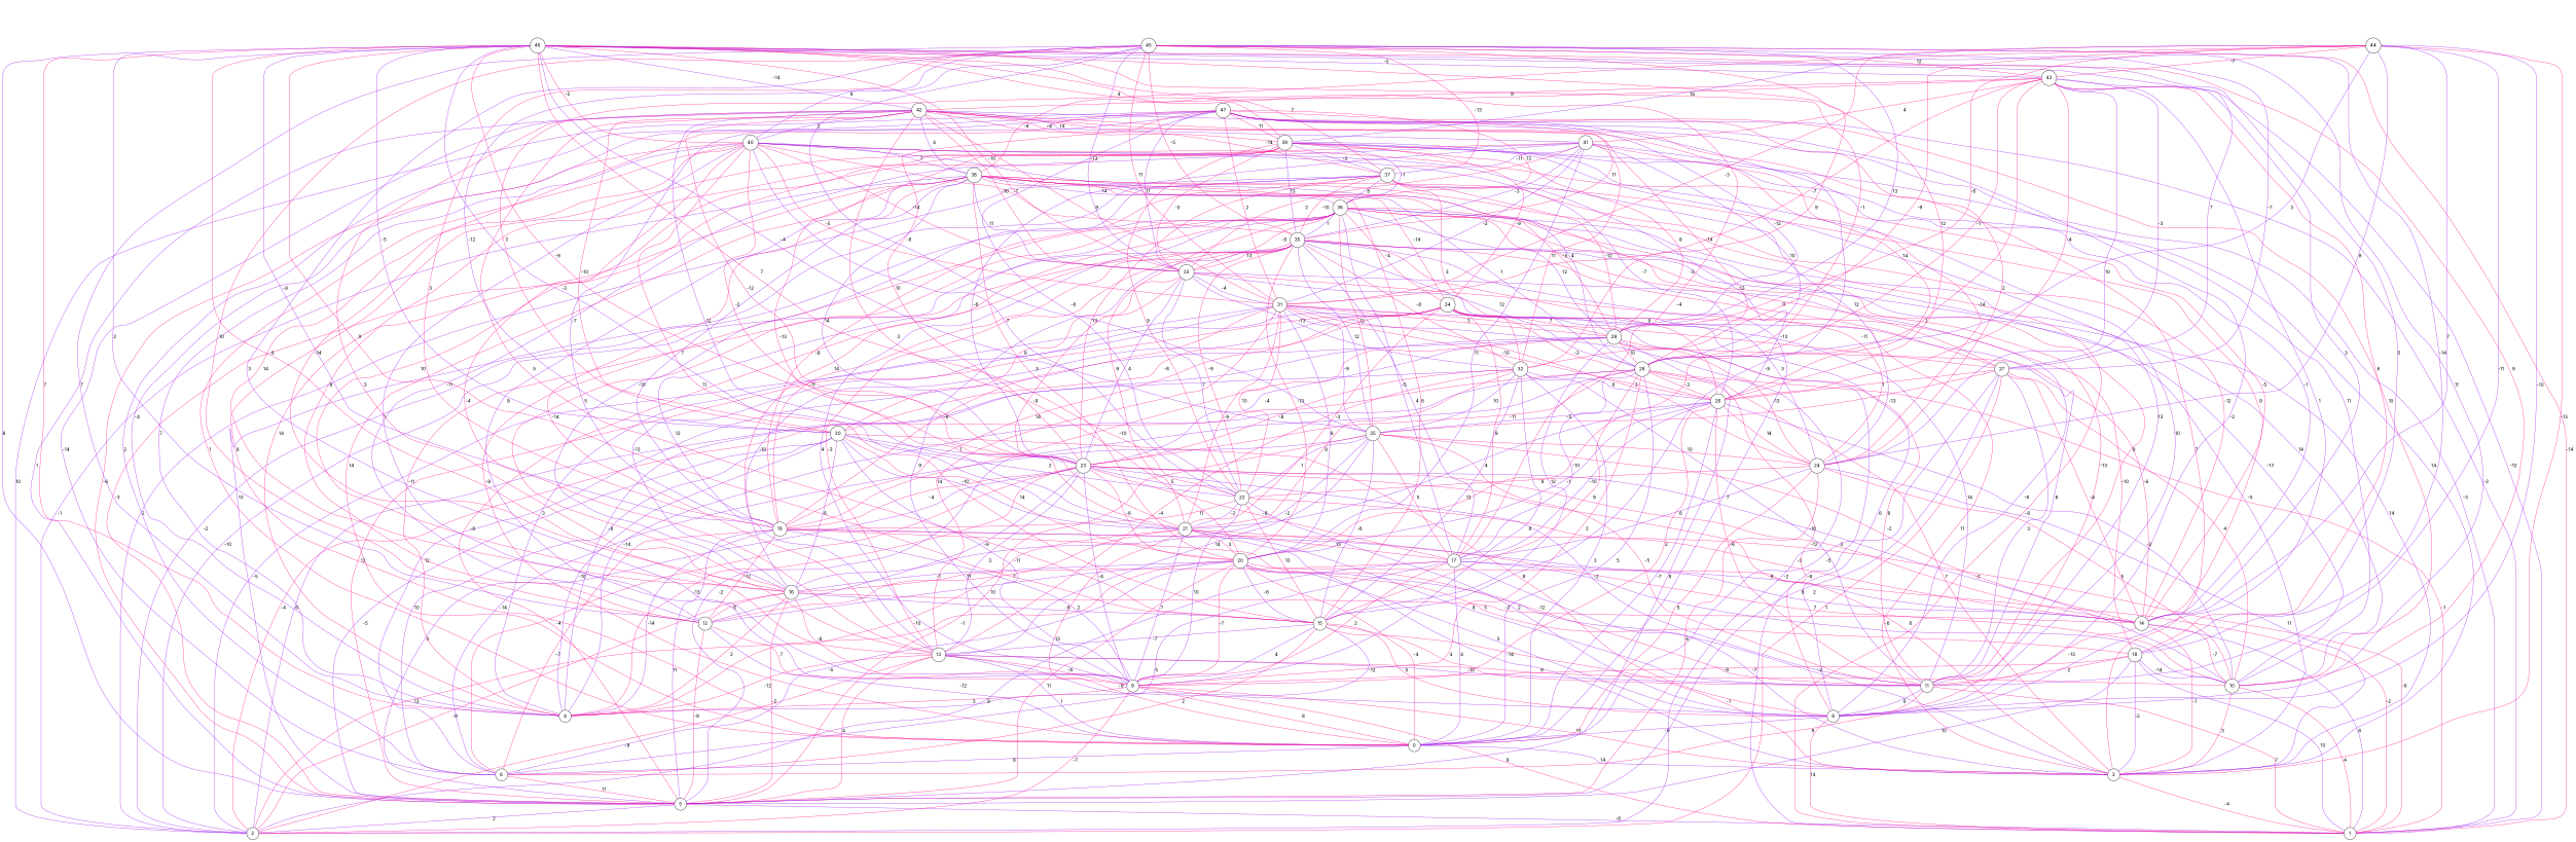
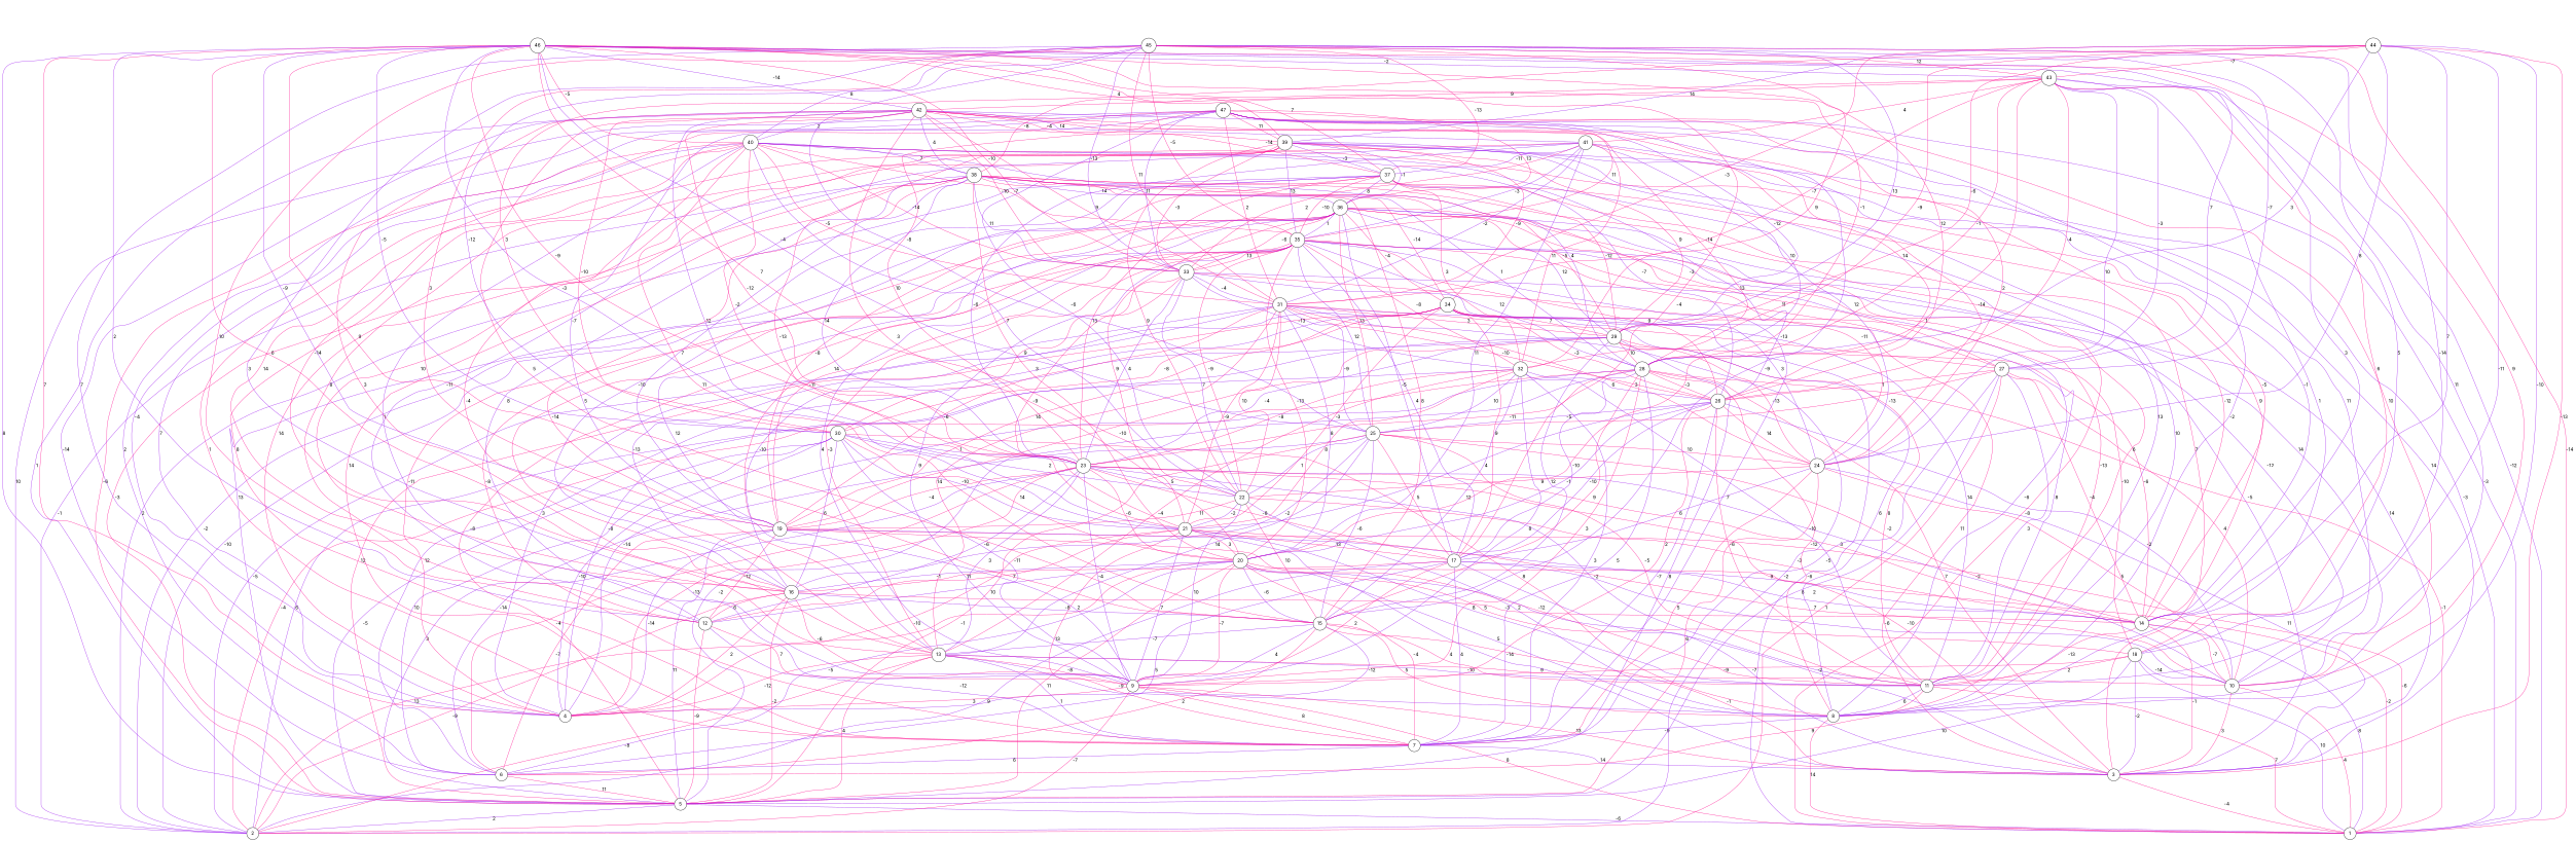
  graph {
    fontname=Inter
    node [fontname=Inter shape=circle]
    edge [color=deeppink fontname=Inter]
    47
    1
    2
    4
    6
    8
    10
    15
    16
    19
    22
    23
    24
    29
    31
    33
    35
    36
    39
    5
-   7 [label=0]
+   7
    3
    13
    9
    11
    12
    14
    21
    17
    20
    28
    25
    26
    27
    30
    32
    34
    37
    18
    46
    40
    42
    43
    38
    41
    45
    44
    47 -- 1 [color=purple label=-3]
    47 -- 2 [color=purple label=10]
    47 -- 4 [color=purple label=-4]
    47 -- 6 [color=purple label=2]
    47 -- 8 [color=purple label=-2]
    47 -- 10 [label=10]
    47 -- 15 [color=purple label=-9]
    47 -- 16 [label=-14]
    47 -- 19 [color=purple label=-7]
    47 -- 22 [color=purple label=-6]
    47 -- 23 [label=10]
    47 -- 24 [label=2]
    47 -- 29 [color=purple label=-12]
    47 -- 31 [label=2]
    47 -- 33 [color=purple label=11]
    47 -- 35 [label=11]
    47 -- 36 [label=13]
    47 -- 39 [label=11]
    6 -- 5 [label=11]
    8 -- 1 [label=14]
    8 -- 7 [color=purple label=-9]
    10 -- 1 [label=4]
    10 -- 3 [label=3]
    15 -- 4 [color=purple label=-12]
    15 -- 6 [label=2]
    15 -- 8 [label=5]
    15 -- 3 [label=-1]
    15 -- 13 [color=purple label=-7]
    15 -- 9 [color=purple label=4]
    15 -- 11 [label=4]
    16 -- 2 [label=-9]
    16 -- 4 [label=2]
    16 -- 15 [color=purple label=-8]
    16 -- 5 [label=-2]
    16 -- 9 [label=-6]
    16 -- 12 [label=6]
    16 -- 14 [label=-3]
    19 -- 1 [label=-6]
    19 -- 4 [color=purple label=-14]
    19 -- 6 [label=-7]
    19 -- 5 [color=purple label=11]
    19 -- 9 [color=purple label=2]
    19 -- 11 [label=-12]
    19 -- 12 [label=-12]
    19 -- 14 [color=purple label=9]
    22 -- 8 [color=purple label=2]
    22 -- 15 [label=10]
    22 -- 19 [label=11]
    22 -- 9 [color=purple label=10]
    22 -- 14 [label=-3]
    22 -- 21 [color=purple label=-2]
    23 -- 4 [label=-13]
    23 -- 6 [label=-4]
    23 -- 10 [color=purple label=-2]
    23 -- 19 [label=-4]
    23 -- 22 [color=purple label=5]
    23 -- 5 [color=purple label=3]
-   23 -- 3 [label=6]
+   23 -- 3 [label=-10]
    23 -- 13 [color=purple label=3]
    23 -- 9 [color=purple label=-4]
    23 -- 11 [color=purple label=-2]
    23 -- 12 [color=purple label=-6]
    23 -- 14 [label=3]
    23 -- 17 [label=-8]
    23 -- 20 [label=-6]
    24 -- 10 [label=5]
    24 -- 22 [label=9]
    24 -- 5 [label=6]
    24 -- 7 [label=5]
    24 -- 3 [color=purple label=11]
    24 -- 17 [color=purple label=6]
    29 -- 4 [color=purple label=-8]
    29 -- 6 [color=purple label=12]
    29 -- 15 [color=purple label=12]
    29 -- 19 [label=-10]
    29 -- 23 [color=purple label=-4]
    29 -- 24 [label=-13]
    29 -- 5 [color=purple label=8]
    29 -- 11 [label=8]
    29 -- 14 [label=-6]
    29 -- 28 [label=10]
    31 -- 2 [color=purple label=-2]
    31 -- 4 [color=purple label=3]
    31 -- 16 [color=purple label=-13]
    31 -- 19 [label=-6]
    31 -- 22 [label=10]
    31 -- 24 [label=3]
    31 -- 29 [label=3]
    31 -- 13 [label=14]
    31 -- 11 [color=purple label=8]
    31 -- 21 [label=-9]
    31 -- 20 [color=purple label=8]
    31 -- 25 [color=purple label=-9]
    31 -- 26 [label=-10]
    31 -- 27 [label=-13]
    33 -- 8 [color=purple label=-6]
    33 -- 22 [color=purple label=7]
    33 -- 23 [color=purple label=4]
    33 -- 24 [color=purple label=3]
    33 -- 31 [color=purple label=-4]
    33 -- 3 [label=11]
    33 -- 21 [label=-9]
    33 -- 30 [label=9]
    33 -- 32 [color=purple label=-13]
    35 -- 2 [color=purple label=-10]
    35 -- 4 [label=-11]
    35 -- 10 [color=purple label=-12]
    35 -- 19 [label=-11]
    35 -- 22 [label=-9]
    35 -- 33 [label=13]
    35 -- 5 [label=-8]
    35 -- 7 [color=purple label=7]
    35 -- 3 [color=purple label=14]
    35 -- 13 [label=-3]
    35 -- 9 [color=purple label=9]
    35 -- 17 [color=purple label=4]
    35 -- 20 [label=-13]
    35 -- 28 [color=purple label=12]
    35 -- 25 [color=purple label=12]
    35 -- 26 [label=9]
    35 -- 27 [label=11]
    35 -- 32 [label=-8]
    36 -- 2 [color=purple label=-2]
    36 -- 8 [label=-13]
    36 -- 10 [color=purple label=14]
    36 -- 16 [label=5]
    36 -- 19 [label=14]
    36 -- 24 [label=-11]
    36 -- 29 [color=purple label=12]
    36 -- 33 [label=-6]
    36 -- 35 [color=purple label=1]
    36 -- 7 [label=-8]
    36 -- 3 [color=purple label=-5]
    36 -- 13 [color=purple label=12]
    36 -- 9 [color=purple label=4]
    36 -- 11 [label=6]
    36 -- 21 [label=9]
    36 -- 17 [color=purple label=-5]
    36 -- 25 [label=13]
    36 -- 34 [label=-4]
    39 -- 1 [color=purple label=-3]
    39 -- 8 [color=purple label=10]
    39 -- 16 [label=10]
    39 -- 22 [label=9]
    39 -- 29 [label=9]
    39 -- 33 [label=-3]
    39 -- 35 [color=purple label=13]
    39 -- 36 [color=purple label=-1]
    39 -- 7 [label=8]
    39 -- 3 [color=purple label=14]
    39 -- 11 [color=purple label=13]
    39 -- 12 [label=8]
    39 -- 21 [label=-13]
    39 -- 34 [label=-9]
    39 -- 37 [color=purple label=-3]
    5 -- 1 [color=purple label=-6]
    5 -- 2 [color=purple label=2]
    7 -- 6 [color=purple label=6]
    7 -- 3 [color=purple label=14]
    3 -- 1 [label=-4]
    13 -- 2 [label=-8]
    13 -- 4 [label=-12]
    13 -- 8 [color=purple label=-9]
    13 -- 10 [label=9]
    13 -- 5 [label=4]
    13 -- 7 [color=purple label=1]
    13 -- 9 [label=-8]
    13 -- 11 [color=purple label=-10]
    9 -- 1 [label=8]
    9 -- 2 [label=-7]
    9 -- 4 [label=3]
    9 -- 7 [label=8]
    9 -- 3 [label=13]
    11 -- 1 [label=7]
    11 -- 6 [label=9]
    11 -- 8 [color=purple label=6]
    12 -- 5 [label=-9]
    12 -- 7 [color=purple label=-12]
    12 -- 9 [label=7]
    14 -- 1 [color=purple label=8]
    14 -- 10 [label=-7]
    14 -- 3 [label=-1]
    14 -- 11 [label=-13]
    21 -- 4 [label=-10]
    21 -- 10 [label=7]
    21 -- 7 [label=13]
    21 -- 3 [color=purple label=-14]
    21 -- 9 [color=purple label=7]
    21 -- 11 [color=purple label=8]
    21 -- 12 [label=7]
    21 -- 17 [label=13]
    21 -- 20 [label=3]
    17 -- 2 [color=purple label=9]
    17 -- 6 [color=purple label=5]
    17 -- 10 [color=purple label=-6]
    17 -- 16 [label=11]
    17 -- 7 [color=purple label=4]
    17 -- 3 [color=purple label=-7]
    17 -- 9 [label=2]
    17 -- 14 [color=purple label=8]
    20 -- 1 [label=-2]
    20 -- 2 [label=13]
    20 -- 6 [color=purple label=-5]
    20 -- 8 [color=purple label=5]
    20 -- 15 [color=purple label=-6]
    20 -- 16 [color=purple label=-1]
    20 -- 5 [label=11]
    20 -- 7 [label=-4]
    20 -- 3 [color=purple label=-2]
    20 -- 9 [label=-7]
    20 -- 12 [color=purple label=10]
    20 -- 18 [label=5]
    28 -- 1 [label=-1]
    28 -- 2 [label=-4]
    28 -- 4 [color=purple label=-14]
    28 -- 8 [label=-12]
    28 -- 15 [label=9]
    28 -- 23 [label=-11]
    28 -- 5 [color=purple label=-2]
    28 -- 7 [color=purple label=5]
    28 -- 3 [label=7]
    28 -- 9 [label=3]
    28 -- 17 [color=purple label=-10]
    28 -- 26 [label=-3]
    25 -- 6 [color=purple label=-14]
    25 -- 15 [color=purple label=-6]
    25 -- 16 [color=purple label=-2]
    25 -- 22 [color=purple label=1]
    25 -- 24 [label=10]
    25 -- 5 [label=-1]
    25 -- 13 [color=purple label=14]
    25 -- 11 [label=-5]
    25 -- 14 [label=-2]
    25 -- 17 [label=5]
    26 -- 10 [color=purple label=-2]
    26 -- 24 [label=14]
    26 -- 7 [color=purple label=-7]
    26 -- 9 [label=2]
    26 -- 11 [label=-6]
    26 -- 21 [color=purple label=4]
    26 -- 17 [color=purple label=-10]
    26 -- 20 [color=purple label=-1]
    26 -- 25 [color=purple label=-5]
    27 -- 2 [label=1]
    27 -- 10 [label=4]
    27 -- 5 [color=purple label=2]
    27 -- 7 [color=purple label=-5]
    27 -- 11 [color=purple label=3]
    27 -- 14 [label=-4]
    27 -- 25 [label=-13]
    27 -- 26 [label=1]
    30 -- 4 [color=purple label=-10]
    30 -- 6 [color=purple label=10]
    30 -- 8 [label=8]
    30 -- 16 [color=purple label=6]
    30 -- 22 [color=purple label=2]
    30 -- 23 [color=purple label=1]
    30 -- 5 [color=purple label=-5]
    30 -- 9 [color=purple label=-11]
    30 -- 21 [color=purple label=-10]
    30 -- 20 [label=14]
    32 -- 2 [color=purple label=6]
    32 -- 15 [color=purple label=12]
    32 -- 23 [label=-8]
    32 -- 7 [color=purple label=3]
    32 -- 13 [label=-4]
    32 -- 9 [color=purple label=8]
    32 -- 11 [color=purple label=-10]
    32 -- 21 [label=8]
    32 -- 25 [color=purple label=10]
    32 -- 26 [color=purple label=6]
    34 -- 1 [color=purple label=-6]
    34 -- 2 [color=purple label=-5]
    34 -- 8 [color=purple label=6]
    34 -- 16 [color=purple label=-10]
    34 -- 19 [label=14]
    34 -- 29 [label=7]
    34 -- 5 [label=12]
    34 -- 11 [color=purple label=14]
    34 -- 21 [label=-3]
    34 -- 17 [label=9]
    34 -- 26 [label=-3]
    34 -- 30 [label=-8]
    34 -- 18 [label=-10]
    37 -- 2 [color=purple label=2]
    37 -- 16 [color=purple label=-10]
    37 -- 19 [label=-8]
    37 -- 23 [label=13]
    37 -- 29 [label=-12]
    37 -- 35 [label=-10]
    37 -- 36 [color=purple label=8]
    37 -- 5 [color=purple label=13]
    37 -- 14 [label=9]
    37 -- 26 [color=purple label=13]
    37 -- 32 [label=3]
    18 -- 1 [color=purple label=10]
    18 -- 10 [color=purple label=-14]
    18 -- 5 [color=purple label=10]
    18 -- 3 [color=purple label=-2]
    18 -- 9 [label=-9]
    18 -- 11 [label=2]
    46 -- 4 [label=7]
    46 -- 10 [label=9]
    46 -- 15 [label=9]
    46 -- 19 [color=purple label=-9]
    46 -- 22 [label=7]
    46 -- 23 [label=-9]
    46 -- 33 [label=-10]
    46 -- 39 [label=4]
    46 -- 5 [color=purple label=8]
    46 -- 13 [label=6]
    46 -- 12 [color=purple label=2]
    46 -- 21 [color=purple label=-3]
    46 -- 17 [label=-4]
    46 -- 28 [label=-1]
    46 -- 25 [color=purple label=-4]
    46 -- 26 [label=12]
    46 -- 27 [color=purple label=7]
    46 -- 30 [color=purple label=-5]
    46 -- 37 [label=7]
    46 -- 18 [color=purple label=5]
    46 -- 40 [label=-5]
    46 -- 42 [color=purple label=-14]
    46 -- 43 [color=purple label=-2]
    40 -- 4 [color=purple label=7]
    40 -- 15 [label=11]
    40 -- 16 [label=14]
    40 -- 22 [color=purple label=7]
    40 -- 23 [label=-2]
    40 -- 24 [color=purple label=12]
    40 -- 31 [label=-5]
    40 -- 33 [label=-14]
    40 -- 35 [label=-7]
    40 -- 5 [label=-6]
    40 -- 7 [label=1]
    40 -- 13 [label=-4]
    40 -- 9 [color=purple label=1]
    40 -- 14 [label=-5]
    40 -- 28 [color=purple label=4]
    40 -- 26 [color=purple label=-7]
    40 -- 38 [color=purple label=7]
    42 -- 6 [color=purple label=-14]
    42 -- 10 [color=purple label=11]
    42 -- 15 [label=5]
    42 -- 23 [label=-12]
    42 -- 31 [label=9]
    42 -- 33 [label=-10]
    42 -- 39 [label=-4]
    42 -- 5 [color=purple label=1]
    42 -- 3 [label=7]
    42 -- 13 [label=3]
    42 -- 21 [color=purple label=12]
    42 -- 20 [label=3]
    42 -- 28 [label=-14]
    42 -- 26 [label=14]
    42 -- 30 [label=-10]
    42 -- 37 [label=-14]
    42 -- 40 [color=purple label=2]
    42 -- 38 [color=purple label=4]
    42 -- 41 [color=purple label=14]
    43 -- 1 [color=purple label=-12]
    43 -- 8 [color=purple label=1]
    43 -- 24 [color=purple label=10]
    43 -- 31 [label=-7]
    43 -- 14 [color=purple label=3]
    43 -- 20 [label=1]
    43 -- 28 [label=-1]
    43 -- 26 [label=-4]
    43 -- 27 [color=purple label=-3]
    43 -- 18 [label=6]
    43 -- 42 [label=9]
    43 -- 38 [label=-8]
    43 -- 41 [label=4]
    38 -- 1 [label=-8]
    38 -- 2 [color=purple label=-1]
    38 -- 15 [label=8]
    38 -- 19 [color=purple label=7]
    38 -- 23 [color=purple label=14]
    38 -- 29 [label=-5]
    38 -- 33 [color=purple label=11]
    38 -- 36 [color=purple label=14]
    38 -- 5 [label=-3]
    38 -- 7 [label=14]
    38 -- 13 [label=-14]
    38 -- 12 [color=purple label=8]
    38 -- 14 [label=-12]
    38 -- 20 [label=3]
    38 -- 28 [color=purple label=1]
    38 -- 27 [label=-3]
    38 -- 34 [label=-14]
    41 -- 4 [label=14]
    41 -- 23 [color=purple label=-6]
    41 -- 24 [label=-14]
    41 -- 31 [color=purple label=-2]
    41 -- 33 [label=2]
    41 -- 35 [color=purple label=-3]
    41 -- 12 [color=purple label=-11]
    41 -- 14 [color=purple label=-1]
    41 -- 20 [color=purple label=11]
    41 -- 28 [color=purple label=10]
    41 -- 32 [label=11]
    41 -- 37 [color=purple label=-11]
    45 -- 1 [label=-14]
    45 -- 4 [color=purple label=7]
    45 -- 8 [color=purple label=11]
    45 -- 19 [label=3]
    45 -- 29 [color=purple label=13]
    45 -- 31 [label=11]
    45 -- 33 [color=purple label=-13]
    45 -- 35 [label=-5]
    45 -- 9 [color=purple label=3]
    45 -- 12 [label=10]
    45 -- 25 [color=purple label=-8]
    45 -- 27 [color=purple label=-7]
    45 -- 30 [color=purple label=-12]
    45 -- 32 [label=9]
    45 -- 37 [label=-13]
    45 -- 18 [color=purple label=-14]
    45 -- 40 [color=purple label=8]
    45 -- 43 [label=12]
    44 -- 8 [color=purple label=-10]
    44 -- 24 [color=purple label=8]
    44 -- 29 [label=-6]
    44 -- 31 [label=-3]
    44 -- 39 [color=purple label=14]
    44 -- 3 [label=-13]
    44 -- 11 [color=purple label=-11]
    44 -- 14 [color=purple label=7]
    44 -- 28 [color=purple label=3]
    44 -- 30 [label=3]
    44 -- 32 [label=-9]
    44 -- 43 [label=-7]
  }
